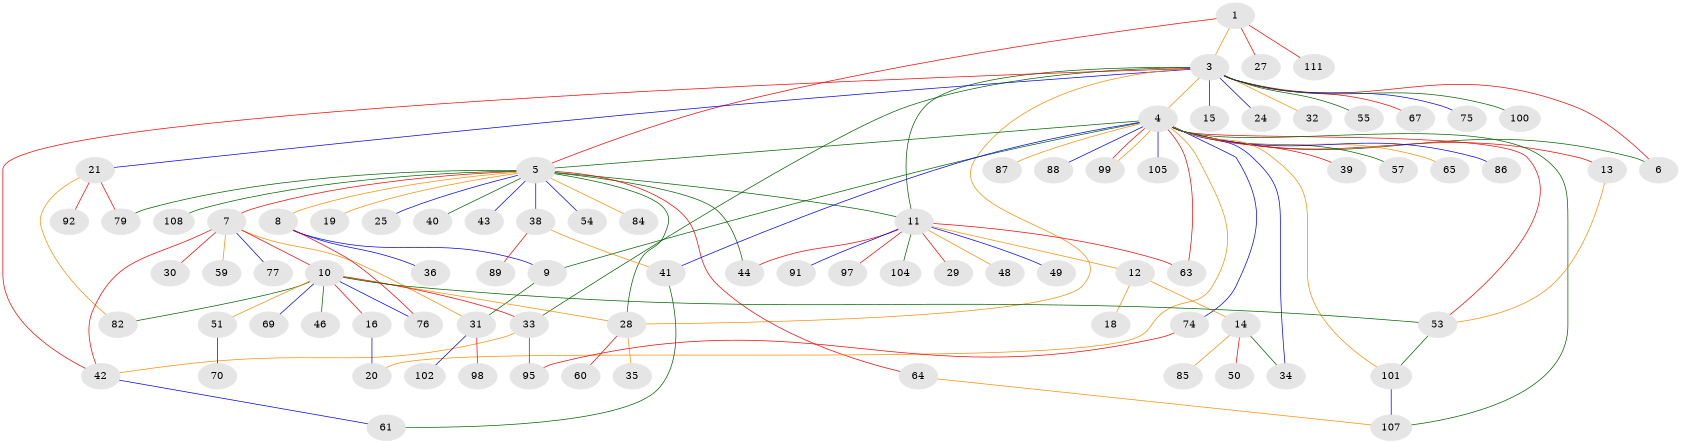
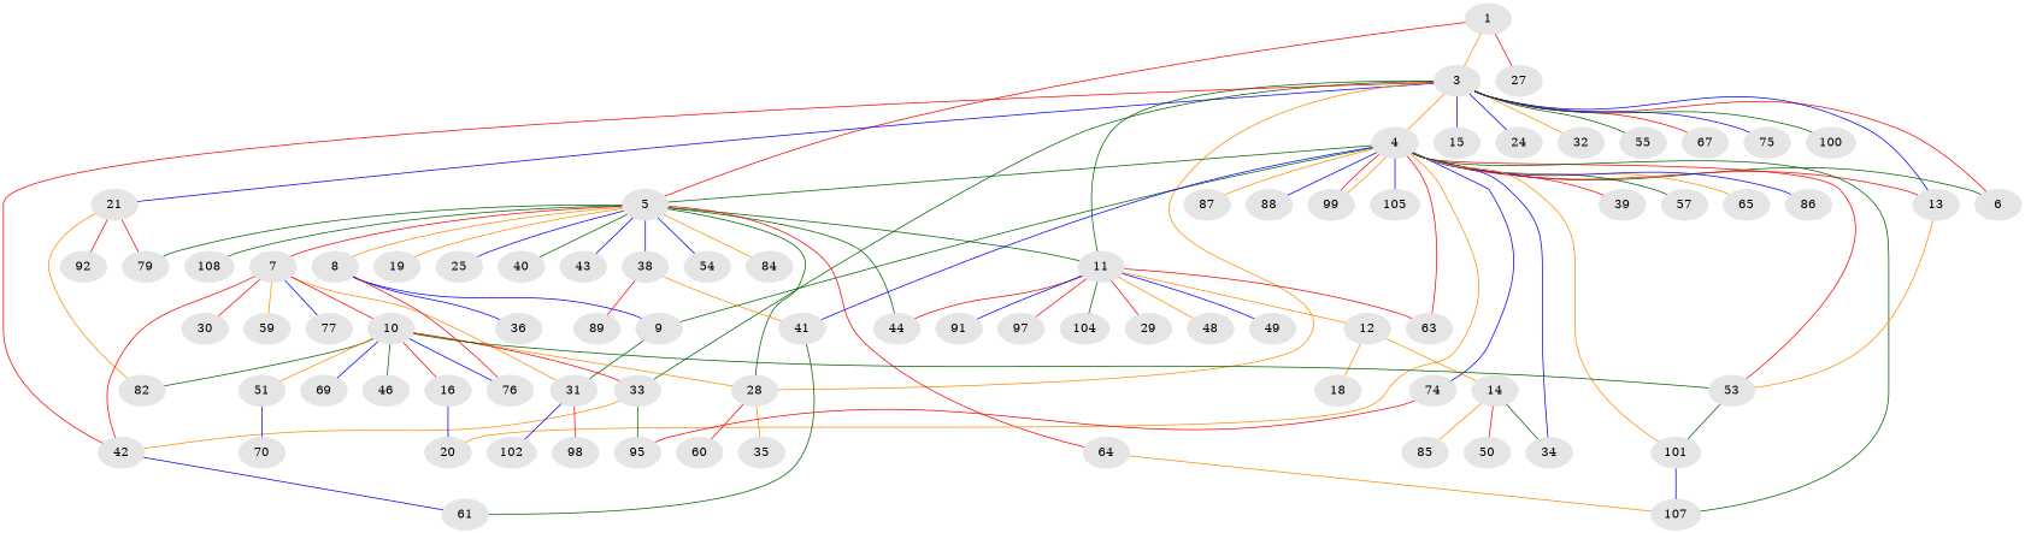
  graph {
    node [color=gray90 style=filled]
    edge [color=red]
    1 [super="+2"]
    3 [super="+94"]
    5 [super="+90"]
    27
-   111
    4 [super="+17"]
    6
    11 [super="+23"]
    13 [super="+96"]
    15
    21 [super="+52"]
    24
    28 [super="+103"]
    32 [super="+56"]
    33 [super="+58"]
    42
    55
    67 [super="+80"]
    75
    100
    7 [super="+47"]
    8 [super="+73"]
    19
    25
    38 [super="+71"]
    40
    43
    44
    54
    64 [super="+109"]
    79
    84
    108
    9 [super="+78"]
    20 [super="+62"]
    34 [super="+72"]
    39
    41 [super="+45"]
    53 [super="+81"]
    57
    63
    65 [super="+93"]
    74
    86
    87
    88
    99
    101
    105
    107 [super="+112"]
    12 [super="+22"]
    29
    48
    49 [super="+66"]
    91
    97
    104
    82
    92
    35
    60 [super="+110"]
    95
    61
    31 [super="+68"]
    10 [super="+83"]
    30
    59
    77
    36
    76
    89
    16 [super="+26"]
    46
    51 [super="+113"]
    69
    98
    102
    70
    14
    18 [super="+37"]
    50
    85
    1 -- 3 [color=darkorange]
    1 -- 5
    1 -- 27
-   1 -- 111
    3 -- 4 [color=darkorange]
    3 -- 6
    3 -- 11 [color=darkgreen]
+   3 -- 13 [color=blue]
    3 -- 15 [color=blue]
    3 -- 21 [color=blue]
    3 -- 24 [color=blue]
    3 -- 28 [color=darkorange]
    3 -- 32 [color=darkorange]
    3 -- 33 [color=darkgreen weight=2]
    3 -- 42
    3 -- 55 [color=darkgreen]
    3 -- 67
    3 -- 75 [color=blue]
    3 -- 100 [color=darkgreen]
    5 -- 11 [color=darkgreen]
    5 -- 28 [color=darkgreen]
    5 -- 7
    5 -- 8 [color=darkorange]
    5 -- 19 [color=darkorange]
    5 -- 25 [color=blue]
    5 -- 38 [color=blue]
    5 -- 40 [color=darkgreen]
    5 -- 43 [color=blue]
    5 -- 44 [color=darkgreen]
    5 -- 54 [color=blue]
    5 -- 64
    5 -- 79 [color=darkgreen]
    5 -- 84 [color=darkorange]
    5 -- 108 [color=darkgreen]
    4 -- 5 [color=darkgreen]
    4 -- 6 [color=darkgreen]
    4 -- 13
    4 -- 9 [color=darkgreen]
    4 -- 20 [color=darkorange]
    4 -- 34 [color=blue]
    4 -- 39
    4 -- 41 [color=blue weight=2]
    4 -- 53
    4 -- 57 [color=darkgreen]
    4 -- 63
    4 -- 65 [color=darkorange]
    4 -- 74 [color=blue]
    4 -- 86 [color=blue]
    4 -- 87 [color=darkorange]
    4 -- 88 [color=blue]
    4 -- 99
    4 -- 99 [color=darkorange]
    4 -- 101 [color=darkorange]
    4 -- 105 [color=blue]
    4 -- 107 [color=darkgreen]
    11 -- 44
    11 -- 63
    11 -- 12 [color=darkorange]
    11 -- 29
    11 -- 48 [color=darkorange]
    11 -- 49 [color=blue]
    11 -- 91 [color=blue]
    11 -- 97
    11 -- 104 [color=darkgreen]
    13 -- 53 [color=darkorange]
    21 -- 79
    21 -- 82 [color=darkorange]
    21 -- 92
    28 -- 35 [color=darkorange]
    28 -- 60
    33 -- 42 [color=darkorange]
    33 -- 95 [color=darkgreen]
    42 -- 61 [color=blue]
    7 -- 42
    7 -- 31 [color=darkorange]
    7 -- 10
    7 -- 30
    7 -- 59 [color=darkorange]
    7 -- 77 [color=blue]
    8 -- 9 [color=blue]
    8 -- 36 [color=blue]
    8 -- 76
    38 -- 41 [color=darkorange]
    38 -- 89
    64 -- 107 [color=darkorange]
    9 -- 31 [color=darkgreen]
    41 -- 61 [color=darkgreen]
    53 -- 101 [color=darkgreen]
    74 -- 95
    101 -- 107 [color=blue]
    12 -- 14 [color=darkorange]
    12 -- 18 [color=darkorange]
    31 -- 98
    31 -- 102 [color=blue]
    10 -- 28 [color=darkorange]
    10 -- 33
    10 -- 53 [color=darkgreen]
    10 -- 82 [color=darkgreen]
    10 -- 76 [color=blue]
    10 -- 16
    10 -- 46 [color=darkgreen]
    10 -- 51 [color=darkorange]
    10 -- 69 [color=blue]
    16 -- 20 [color=blue]
    51 -- 70 [color=blue]
    14 -- 34 [color=darkgreen]
    14 -- 50
    14 -- 85 [color=darkorange]
  }
